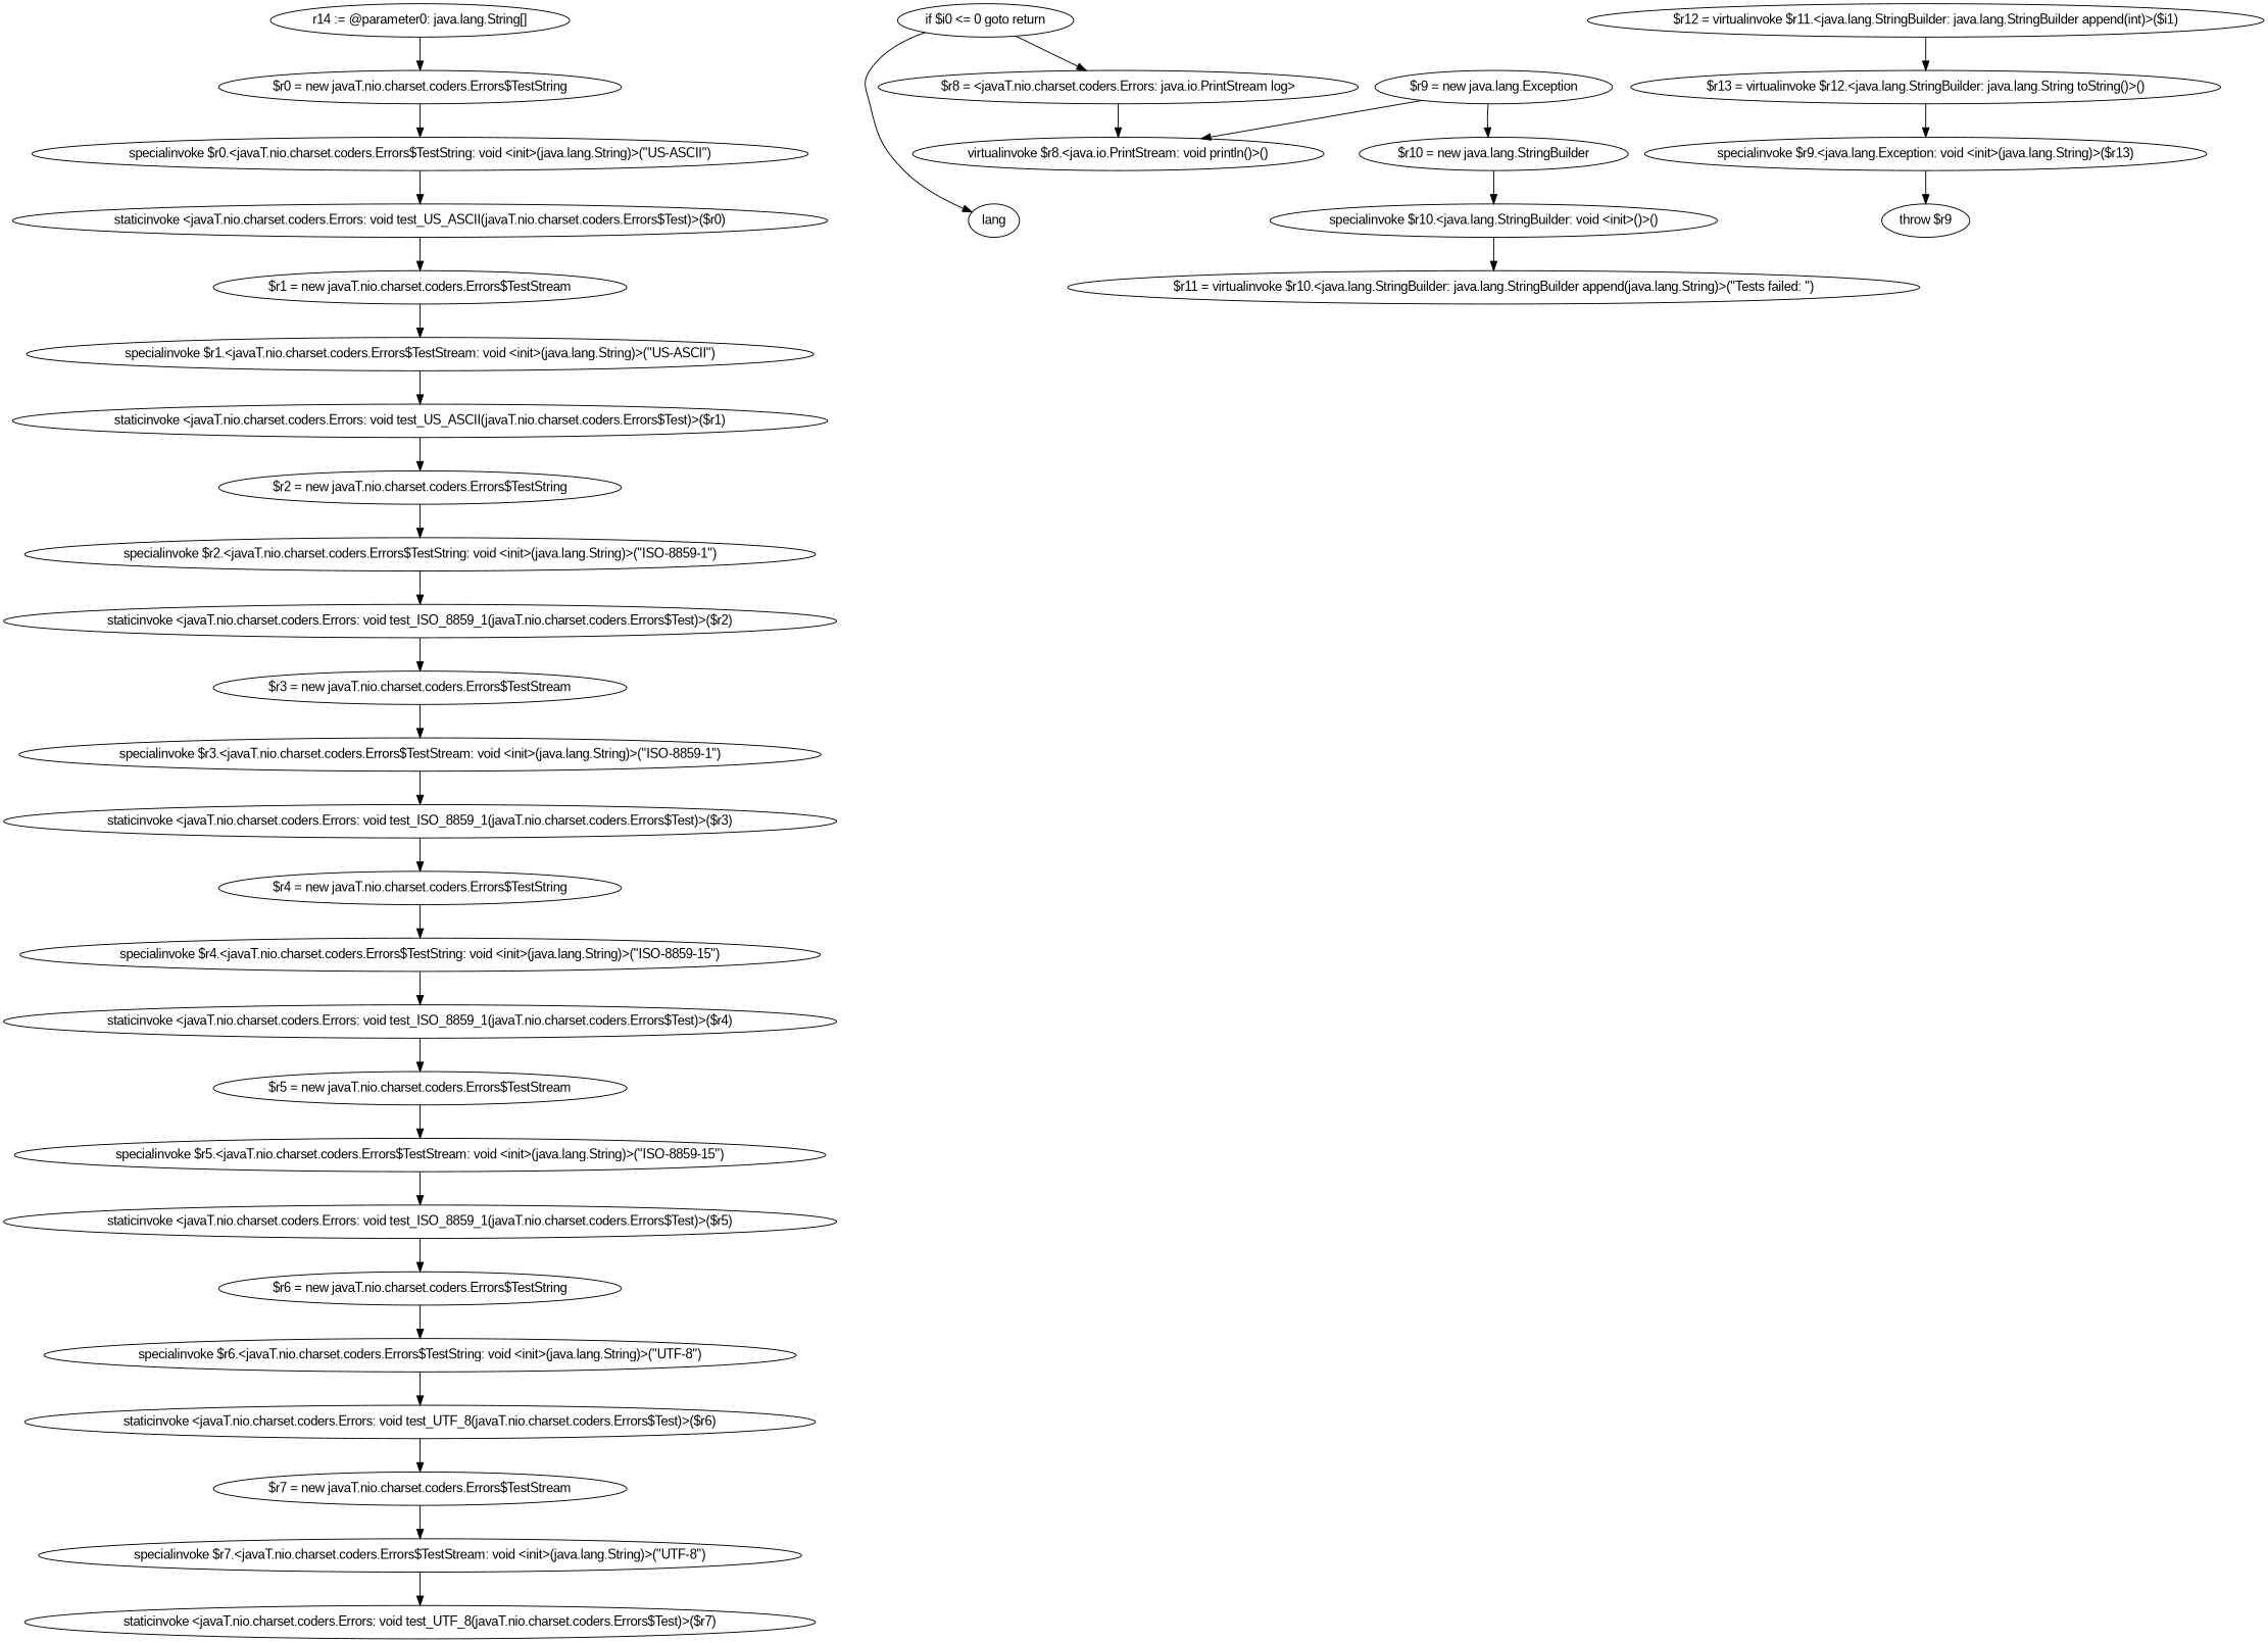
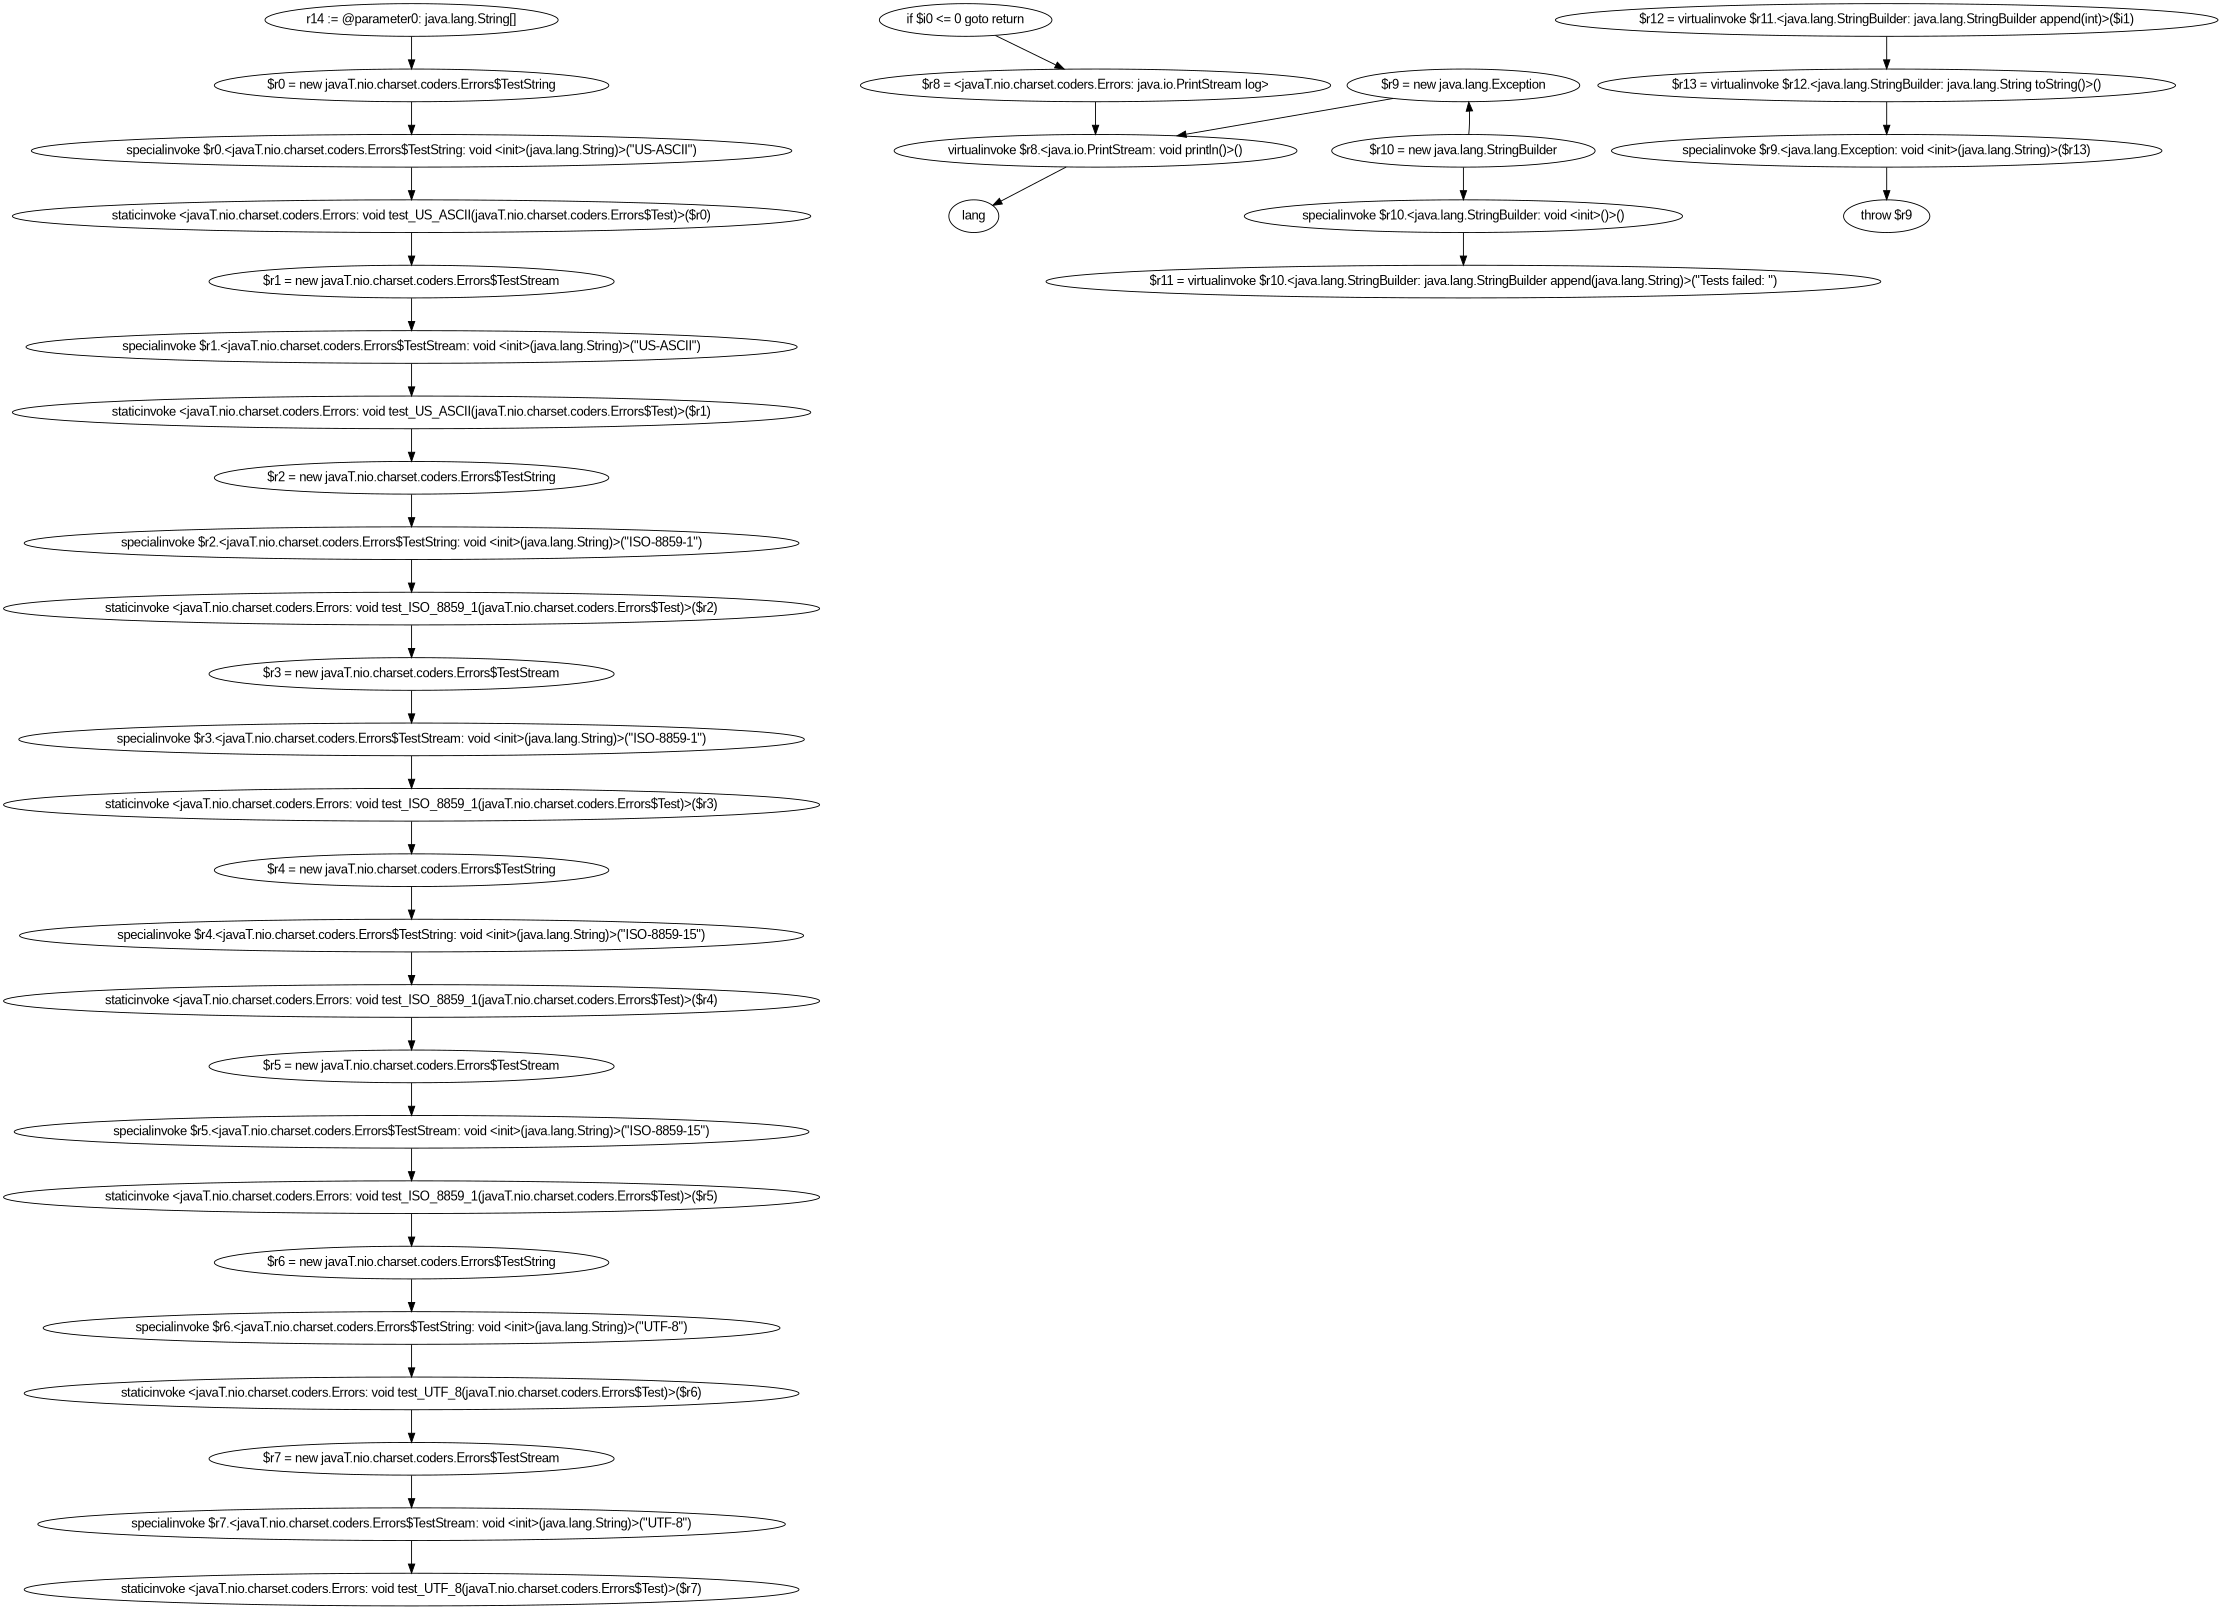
  digraph {
    fontname="Liberation Sans"
    node [fontname="Liberation Sans"]
    edge [fontname="Liberation Sans"]
    "r14 := @parameter0: java.lang.String[]"
    "$r0 = new javaT.nio.charset.coders.Errors$TestString"
    "specialinvoke $r0.<javaT.nio.charset.coders.Errors$TestString: void <init>(java.lang.String)>(\"US-ASCII\")"
    "staticinvoke <javaT.nio.charset.coders.Errors: void test_US_ASCII(javaT.nio.charset.coders.Errors$Test)>($r0)"
    "$r1 = new javaT.nio.charset.coders.Errors$TestStream"
    "specialinvoke $r1.<javaT.nio.charset.coders.Errors$TestStream: void <init>(java.lang.String)>(\"US-ASCII\")"
    "staticinvoke <javaT.nio.charset.coders.Errors: void test_US_ASCII(javaT.nio.charset.coders.Errors$Test)>($r1)"
    "$r2 = new javaT.nio.charset.coders.Errors$TestString"
    "specialinvoke $r2.<javaT.nio.charset.coders.Errors$TestString: void <init>(java.lang.String)>(\"ISO-8859-1\")"
    "staticinvoke <javaT.nio.charset.coders.Errors: void test_ISO_8859_1(javaT.nio.charset.coders.Errors$Test)>($r2)"
    "$r3 = new javaT.nio.charset.coders.Errors$TestStream"
    "specialinvoke $r3.<javaT.nio.charset.coders.Errors$TestStream: void <init>(java.lang.String)>(\"ISO-8859-1\")"
    "staticinvoke <javaT.nio.charset.coders.Errors: void test_ISO_8859_1(javaT.nio.charset.coders.Errors$Test)>($r3)"
    "$r4 = new javaT.nio.charset.coders.Errors$TestString"
    "specialinvoke $r4.<javaT.nio.charset.coders.Errors$TestString: void <init>(java.lang.String)>(\"ISO-8859-15\")"
    "staticinvoke <javaT.nio.charset.coders.Errors: void test_ISO_8859_1(javaT.nio.charset.coders.Errors$Test)>($r4)"
    "$r5 = new javaT.nio.charset.coders.Errors$TestStream"
    "specialinvoke $r5.<javaT.nio.charset.coders.Errors$TestStream: void <init>(java.lang.String)>(\"ISO-8859-15\")"
    "staticinvoke <javaT.nio.charset.coders.Errors: void test_ISO_8859_1(javaT.nio.charset.coders.Errors$Test)>($r5)"
    "$r6 = new javaT.nio.charset.coders.Errors$TestString"
    "specialinvoke $r6.<javaT.nio.charset.coders.Errors$TestString: void <init>(java.lang.String)>(\"UTF-8\")"
    "staticinvoke <javaT.nio.charset.coders.Errors: void test_UTF_8(javaT.nio.charset.coders.Errors$Test)>($r6)"
    "$r7 = new javaT.nio.charset.coders.Errors$TestStream"
    "specialinvoke $r7.<javaT.nio.charset.coders.Errors$TestStream: void <init>(java.lang.String)>(\"UTF-8\")"
    "staticinvoke <javaT.nio.charset.coders.Errors: void test_UTF_8(javaT.nio.charset.coders.Errors$Test)>($r7)"
    "if $i0 <= 0 goto return"
    "$r8 = <javaT.nio.charset.coders.Errors: java.io.PrintStream log>"
    n28 [label=lang]
    "virtualinvoke $r8.<java.io.PrintStream: void println()>()"
    "$r9 = new java.lang.Exception"
    "$r10 = new java.lang.StringBuilder"
    "specialinvoke $r10.<java.lang.StringBuilder: void <init>()>()"
    "$r11 = virtualinvoke $r10.<java.lang.StringBuilder: java.lang.StringBuilder append(java.lang.String)>(\"Tests failed: \")"
    "$r12 = virtualinvoke $r11.<java.lang.StringBuilder: java.lang.StringBuilder append(int)>($i1)"
    "$r13 = virtualinvoke $r12.<java.lang.StringBuilder: java.lang.String toString()>()"
    "specialinvoke $r9.<java.lang.Exception: void <init>(java.lang.String)>($r13)"
    "throw $r9"
    "r14 := @parameter0: java.lang.String[]" -> "$r0 = new javaT.nio.charset.coders.Errors$TestString"
    "$r0 = new javaT.nio.charset.coders.Errors$TestString" -> "specialinvoke $r0.<javaT.nio.charset.coders.Errors$TestString: void <init>(java.lang.String)>(\"US-ASCII\")"
    "specialinvoke $r0.<javaT.nio.charset.coders.Errors$TestString: void <init>(java.lang.String)>(\"US-ASCII\")" -> "staticinvoke <javaT.nio.charset.coders.Errors: void test_US_ASCII(javaT.nio.charset.coders.Errors$Test)>($r0)"
    "staticinvoke <javaT.nio.charset.coders.Errors: void test_US_ASCII(javaT.nio.charset.coders.Errors$Test)>($r0)" -> "$r1 = new javaT.nio.charset.coders.Errors$TestStream"
    "$r1 = new javaT.nio.charset.coders.Errors$TestStream" -> "specialinvoke $r1.<javaT.nio.charset.coders.Errors$TestStream: void <init>(java.lang.String)>(\"US-ASCII\")"
    "specialinvoke $r1.<javaT.nio.charset.coders.Errors$TestStream: void <init>(java.lang.String)>(\"US-ASCII\")" -> "staticinvoke <javaT.nio.charset.coders.Errors: void test_US_ASCII(javaT.nio.charset.coders.Errors$Test)>($r1)"
    "staticinvoke <javaT.nio.charset.coders.Errors: void test_US_ASCII(javaT.nio.charset.coders.Errors$Test)>($r1)" -> "$r2 = new javaT.nio.charset.coders.Errors$TestString"
    "$r2 = new javaT.nio.charset.coders.Errors$TestString" -> "specialinvoke $r2.<javaT.nio.charset.coders.Errors$TestString: void <init>(java.lang.String)>(\"ISO-8859-1\")"
    "specialinvoke $r2.<javaT.nio.charset.coders.Errors$TestString: void <init>(java.lang.String)>(\"ISO-8859-1\")" -> "staticinvoke <javaT.nio.charset.coders.Errors: void test_ISO_8859_1(javaT.nio.charset.coders.Errors$Test)>($r2)"
    "staticinvoke <javaT.nio.charset.coders.Errors: void test_ISO_8859_1(javaT.nio.charset.coders.Errors$Test)>($r2)" -> "$r3 = new javaT.nio.charset.coders.Errors$TestStream"
    "$r3 = new javaT.nio.charset.coders.Errors$TestStream" -> "specialinvoke $r3.<javaT.nio.charset.coders.Errors$TestStream: void <init>(java.lang.String)>(\"ISO-8859-1\")"
    "specialinvoke $r3.<javaT.nio.charset.coders.Errors$TestStream: void <init>(java.lang.String)>(\"ISO-8859-1\")" -> "staticinvoke <javaT.nio.charset.coders.Errors: void test_ISO_8859_1(javaT.nio.charset.coders.Errors$Test)>($r3)"
    "staticinvoke <javaT.nio.charset.coders.Errors: void test_ISO_8859_1(javaT.nio.charset.coders.Errors$Test)>($r3)" -> "$r4 = new javaT.nio.charset.coders.Errors$TestString"
    "$r4 = new javaT.nio.charset.coders.Errors$TestString" -> "specialinvoke $r4.<javaT.nio.charset.coders.Errors$TestString: void <init>(java.lang.String)>(\"ISO-8859-15\")"
    "specialinvoke $r4.<javaT.nio.charset.coders.Errors$TestString: void <init>(java.lang.String)>(\"ISO-8859-15\")" -> "staticinvoke <javaT.nio.charset.coders.Errors: void test_ISO_8859_1(javaT.nio.charset.coders.Errors$Test)>($r4)"
    "staticinvoke <javaT.nio.charset.coders.Errors: void test_ISO_8859_1(javaT.nio.charset.coders.Errors$Test)>($r4)" -> "$r5 = new javaT.nio.charset.coders.Errors$TestStream"
    "$r5 = new javaT.nio.charset.coders.Errors$TestStream" -> "specialinvoke $r5.<javaT.nio.charset.coders.Errors$TestStream: void <init>(java.lang.String)>(\"ISO-8859-15\")"
    "specialinvoke $r5.<javaT.nio.charset.coders.Errors$TestStream: void <init>(java.lang.String)>(\"ISO-8859-15\")" -> "staticinvoke <javaT.nio.charset.coders.Errors: void test_ISO_8859_1(javaT.nio.charset.coders.Errors$Test)>($r5)"
    "staticinvoke <javaT.nio.charset.coders.Errors: void test_ISO_8859_1(javaT.nio.charset.coders.Errors$Test)>($r5)" -> "$r6 = new javaT.nio.charset.coders.Errors$TestString"
    "$r6 = new javaT.nio.charset.coders.Errors$TestString" -> "specialinvoke $r6.<javaT.nio.charset.coders.Errors$TestString: void <init>(java.lang.String)>(\"UTF-8\")"
    "specialinvoke $r6.<javaT.nio.charset.coders.Errors$TestString: void <init>(java.lang.String)>(\"UTF-8\")" -> "staticinvoke <javaT.nio.charset.coders.Errors: void test_UTF_8(javaT.nio.charset.coders.Errors$Test)>($r6)"
    "staticinvoke <javaT.nio.charset.coders.Errors: void test_UTF_8(javaT.nio.charset.coders.Errors$Test)>($r6)" -> "$r7 = new javaT.nio.charset.coders.Errors$TestStream"
    "$r7 = new javaT.nio.charset.coders.Errors$TestStream" -> "specialinvoke $r7.<javaT.nio.charset.coders.Errors$TestStream: void <init>(java.lang.String)>(\"UTF-8\")"
    "specialinvoke $r7.<javaT.nio.charset.coders.Errors$TestStream: void <init>(java.lang.String)>(\"UTF-8\")" -> "staticinvoke <javaT.nio.charset.coders.Errors: void test_UTF_8(javaT.nio.charset.coders.Errors$Test)>($r7)"
    "if $i0 <= 0 goto return" -> "$r8 = <javaT.nio.charset.coders.Errors: java.io.PrintStream log>"
-   "if $i0 <= 0 goto return" -> n28
+   "virtualinvoke $r8.<java.io.PrintStream: void println()>()" -> n28
    "$r8 = <javaT.nio.charset.coders.Errors: java.io.PrintStream log>" -> "virtualinvoke $r8.<java.io.PrintStream: void println()>()"
    "$r9 = new java.lang.Exception" -> "virtualinvoke $r8.<java.io.PrintStream: void println()>()"
-   "$r9 = new java.lang.Exception" -> "$r10 = new java.lang.StringBuilder"
+   "$r10 = new java.lang.StringBuilder" -> "$r9 = new java.lang.Exception"
    "$r10 = new java.lang.StringBuilder" -> "specialinvoke $r10.<java.lang.StringBuilder: void <init>()>()"
    "specialinvoke $r10.<java.lang.StringBuilder: void <init>()>()" -> "$r11 = virtualinvoke $r10.<java.lang.StringBuilder: java.lang.StringBuilder append(java.lang.String)>(\"Tests failed: \")"
    "$r12 = virtualinvoke $r11.<java.lang.StringBuilder: java.lang.StringBuilder append(int)>($i1)" -> "$r13 = virtualinvoke $r12.<java.lang.StringBuilder: java.lang.String toString()>()"
    "$r13 = virtualinvoke $r12.<java.lang.StringBuilder: java.lang.String toString()>()" -> "specialinvoke $r9.<java.lang.Exception: void <init>(java.lang.String)>($r13)"
    "specialinvoke $r9.<java.lang.Exception: void <init>(java.lang.String)>($r13)" -> "throw $r9"
  }
